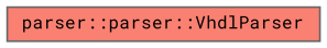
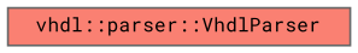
  digraph {
    rankdir=LR
    fontname="Roboto Mono"
-   n1 [color=grey40 fillcolor=salmon fontname="Roboto Mono" fontsize=10 height=0.2 label="parser::parser::VhdlParser" shape=box style=filled width=0.4]
+   n1 [color=grey40 fillcolor=salmon fontname="Roboto Mono" fontsize=10 height=0.2 label="vhdl::parser::VhdlParser" shape=box style=filled width=0.4]
  }
